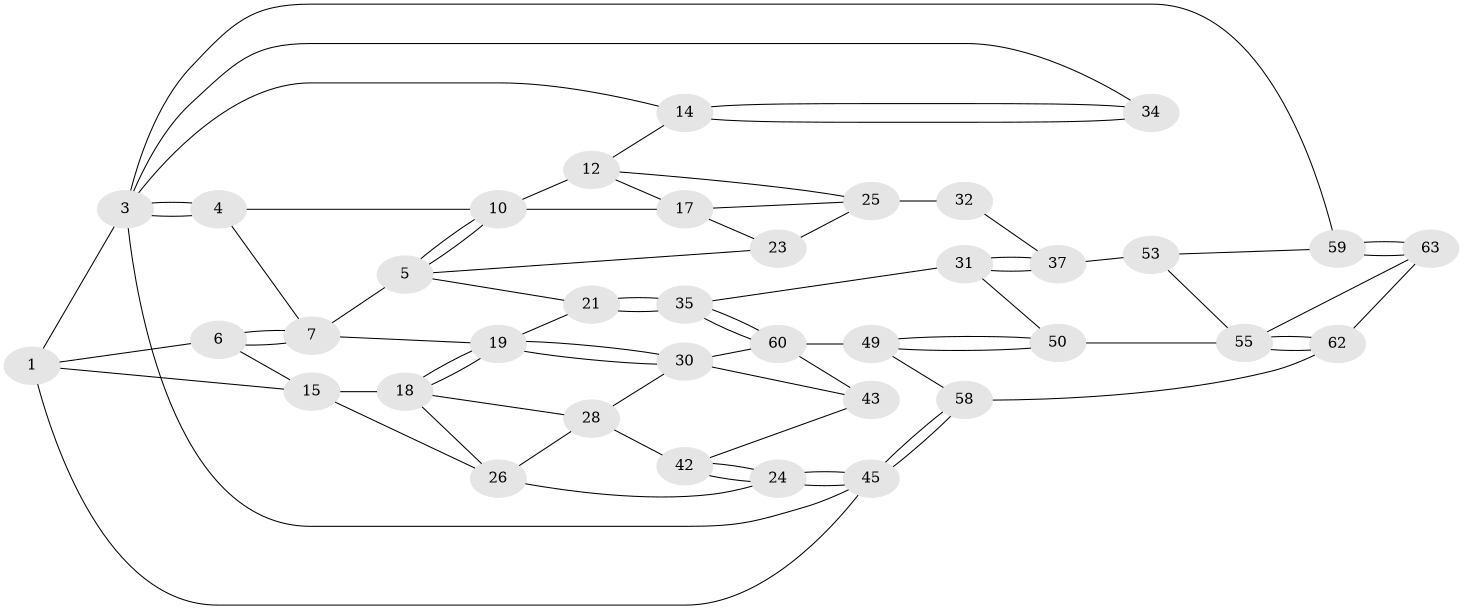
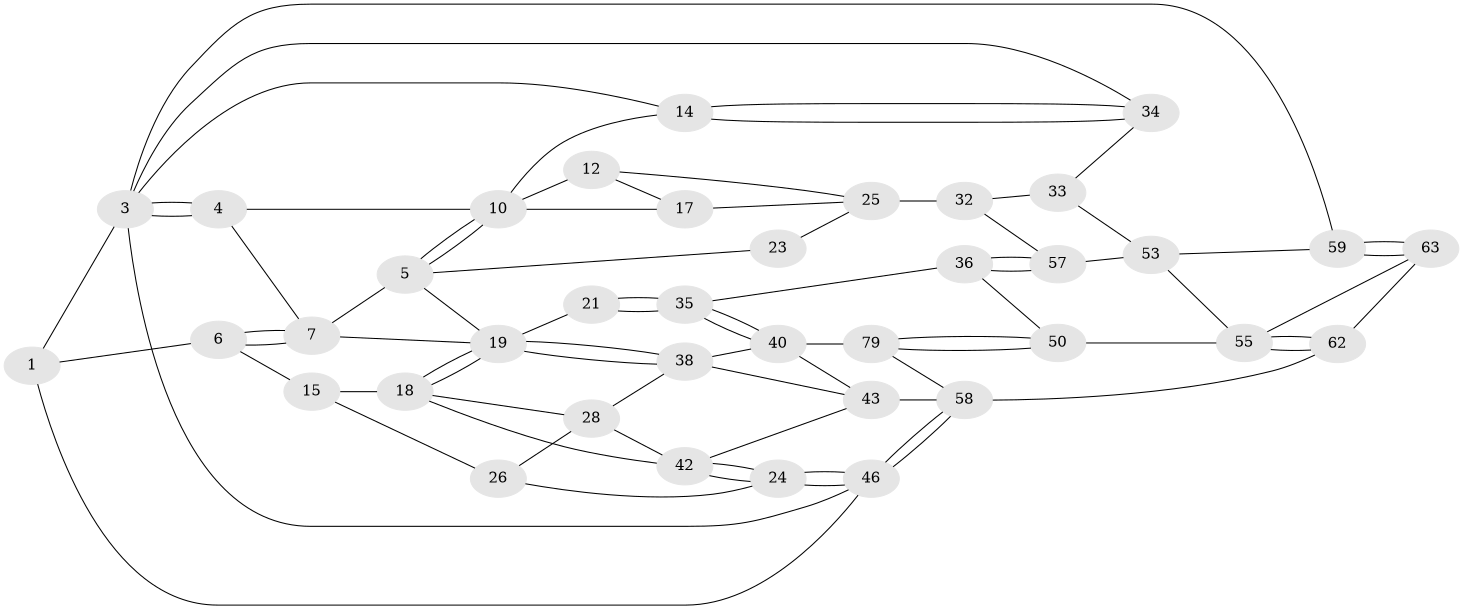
  graph {
    rankdir=LR
    node [color=gray90 style=filled]
    1 [super="+2"]
    3 [super="+47"]
    6
    15 [super="+16"]
-   45
+   45 [label=46]
    4 [super="+5"]
    14
    34 [super="+46"]
    59 [super="+60"]
    7 [super="+8"]
    18 [super="+27"]
    26 [super="+41"]
    58 [super="+61"]
    10 [super="+11"]
    63 [super="+64"]
    n16 [label=5 super="+22"]
    19 [super="+20"]
    12 [super="+13"]
    17 [super="+24"]
    21
    23
-   30 [super="+39"]
+   30 [super="+39" label=38]
    35
    25 [super="+31"]
    32
    28 [super="+29"]
    n27 [label=24]
    42
-   40 [super="+48" label=60]
+   40 [super="+48"]
    43 [super="+57"]
-   36 [super="+51" label=31]
-   37 [super="+38"]
-   49
+   36 [super="+51"]
+   33 [super="+52"]
+   37 [super="+38" label=57]
+   49 [label=79]
    53 [super="+54"]
    55 [super="+56"]
    50
    62
    1 -- 3
    1 -- 6
-   1 -- 15
    1 -- 45
    3 -- 45
    3 -- 4
    3 -- 4
    3 -- 14
    3 -- 34
    3 -- 59
    6 -- 15
    6 -- 7
    6 -- 7
    15 -- 18
    15 -- 26
    45 -- 58
    45 -- 58
    4 -- 7
    4 -- 10
    14 -- 34
    14 -- 34
    59 -- 63 [weight=2]
    59 -- 63
    7 -- n16
    7 -- 19
-   18 -- 26
+   18 -- 42
    18 -- 19
    18 -- 19
    18 -- 28
    26 -- 28
    26 -- n27
    58 -- 62
    10 -- 12
    10 -- 17
    n16 -- 10
    n16 -- 10
-   n16 -- 21
+   n16 -- 19
    n16 -- 23
    19 -- 21
    19 -- 30
    19 -- 30
-   12 -- 14
+   10 -- 14
    12 -- 17
    12 -- 25
-   17 -- 23
    17 -- 25
    21 -- 35
    21 -- 35
    23 -- 25
    30 -- 40
    30 -- 43
    35 -- 40
    35 -- 40
    35 -- 36
    25 -- 32
+   32 -- 33
    32 -- 37
    28 -- 30
    28 -- 42
    n27 -- 45
    n27 -- 45
    42 -- n27
    42 -- n27
    42 -- 43
    40 -- 43
    40 -- 49
+   43 -- 58
    36 -- 37 [weight=2]
    36 -- 37
    36 -- 50
+   33 -- 34 [weight=2]
+   33 -- 53
    37 -- 53
    49 -- 58
    49 -- 50
    49 -- 50
    53 -- 59
    53 -- 55
    55 -- 63
    55 -- 62
    55 -- 62
    50 -- 55
    62 -- 63
  }
